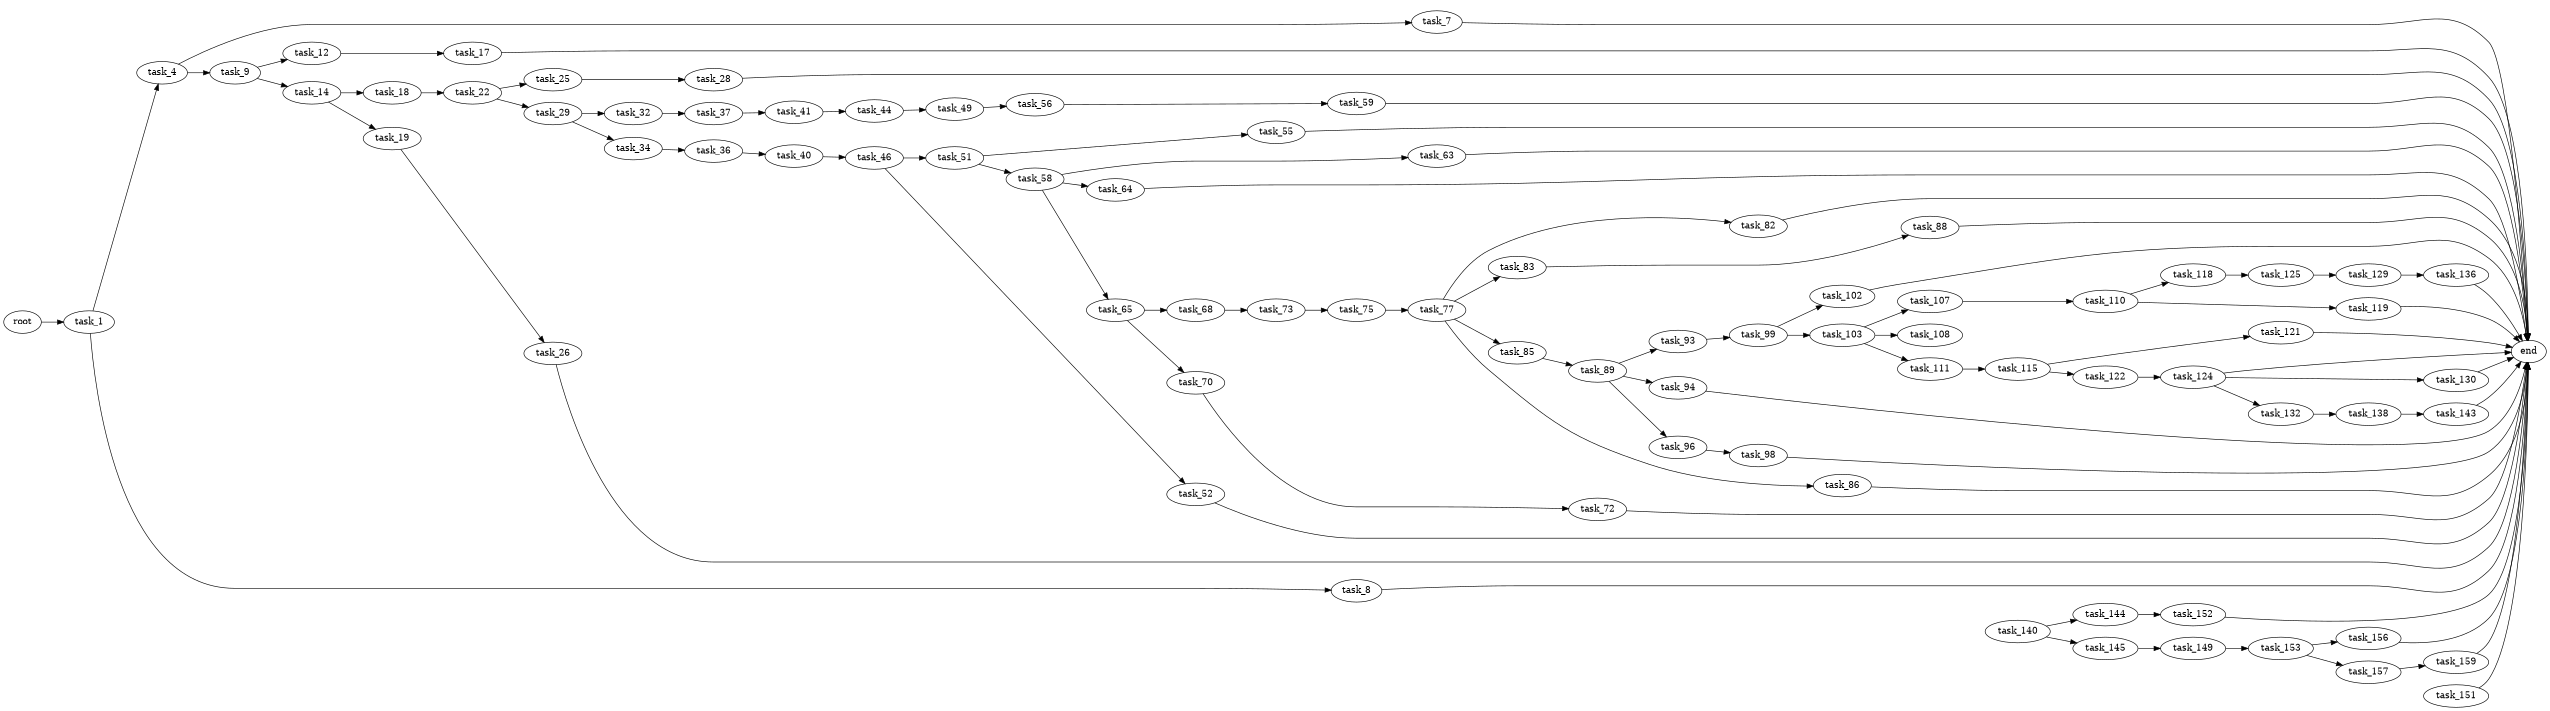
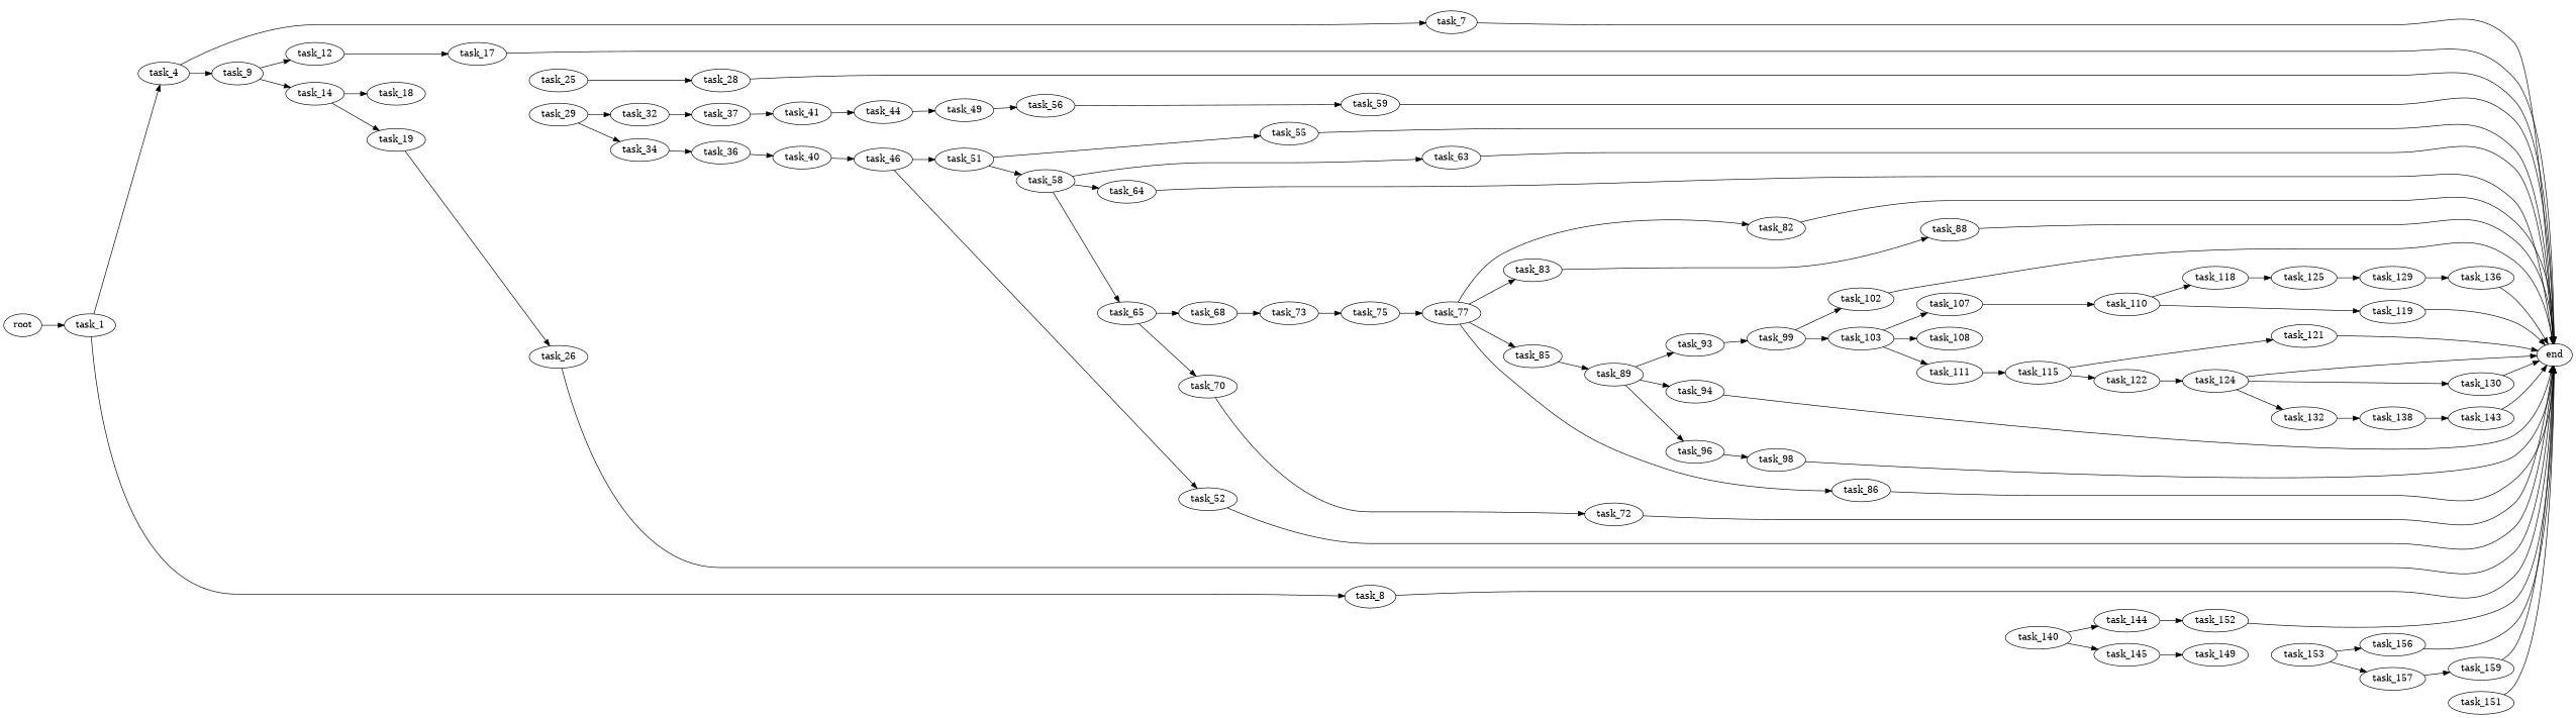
  digraph {
    rankdir=LR
    root
    task_1
    task_4
    task_8
    task_7
    task_9
    end
    task_12
    task_14
    task_17
    task_18
    task_19
-   task_22
    task_26
    task_25
    task_29
    task_28
    task_32
    task_34
    task_37
    task_36
    task_41
    task_40
    task_46
    task_44
    task_51
    task_52
    task_49
    task_56
    task_55
    task_58
    task_59
    task_63
    task_64
    task_65
    task_68
    task_70
    task_73
    task_72
    task_75
    task_77
    task_82
    task_83
    task_85
    task_86
    task_88
    task_89
    task_93
    task_94
    task_96
    task_99
    task_98
    task_102
    task_103
    task_107
    task_108
    task_111
    task_110
    task_115
    task_118
    task_119
    task_125
    task_121
    task_122
    task_124
    task_129
    task_130
    task_132
    task_138
    task_136
    task_143
    task_140
    task_144
    task_145
    task_152
    task_149
    task_151
    task_153
    task_156
    task_157
    task_159
    root -> task_1
    task_1 -> task_4
    task_1 -> task_8
    task_4 -> task_7
    task_4 -> task_9
    task_8 -> end
    task_7 -> end
    task_9 -> task_12
    task_9 -> task_14
    task_12 -> task_17
    task_14 -> task_18
    task_14 -> task_19
    task_17 -> end
-   task_18 -> task_22
    task_19 -> task_26
-   task_22 -> task_25
-   task_22 -> task_29
    task_26 -> end
    task_25 -> task_28
    task_29 -> task_32
    task_29 -> task_34
    task_28 -> end
    task_32 -> task_37
    task_34 -> task_36
    task_37 -> task_41
    task_36 -> task_40
    task_41 -> task_44
    task_40 -> task_46
    task_46 -> task_51
    task_46 -> task_52
    task_44 -> task_49
    task_51 -> task_55
    task_51 -> task_58
    task_52 -> end
    task_49 -> task_56
    task_56 -> task_59
    task_55 -> end
    task_58 -> task_63
    task_58 -> task_64
    task_58 -> task_65
    task_59 -> end
    task_63 -> end
    task_64 -> end
    task_65 -> task_68
    task_65 -> task_70
    task_68 -> task_73
    task_70 -> task_72
    task_73 -> task_75
    task_72 -> end
    task_75 -> task_77
    task_77 -> task_82
    task_77 -> task_83
    task_77 -> task_85
    task_77 -> task_86
    task_82 -> end
    task_83 -> task_88
    task_85 -> task_89
    task_86 -> end
    task_88 -> end
    task_89 -> task_93
    task_89 -> task_94
    task_89 -> task_96
    task_93 -> task_99
    task_94 -> end
    task_96 -> task_98
    task_99 -> task_102
    task_99 -> task_103
    task_98 -> end
    task_102 -> end
    task_103 -> task_107
    task_103 -> task_108
    task_103 -> task_111
    task_107 -> task_110
    task_111 -> task_115
    task_110 -> task_118
    task_110 -> task_119
    task_115 -> task_121
    task_115 -> task_122
    task_118 -> task_125
    task_119 -> end
    task_125 -> task_129
    task_121 -> end
    task_122 -> task_124
    task_124 -> end
    task_124 -> task_130
    task_124 -> task_132
    task_129 -> task_136
    task_130 -> end
    task_132 -> task_138
    task_138 -> task_143
    task_136 -> end
    task_143 -> end
    task_140 -> task_144
    task_140 -> task_145
    task_144 -> task_152
    task_145 -> task_149
    task_152 -> end
-   task_149 -> task_153
    task_151 -> end
    task_153 -> task_156
    task_153 -> task_157
    task_156 -> end
    task_157 -> task_159
    task_159 -> end
  }
